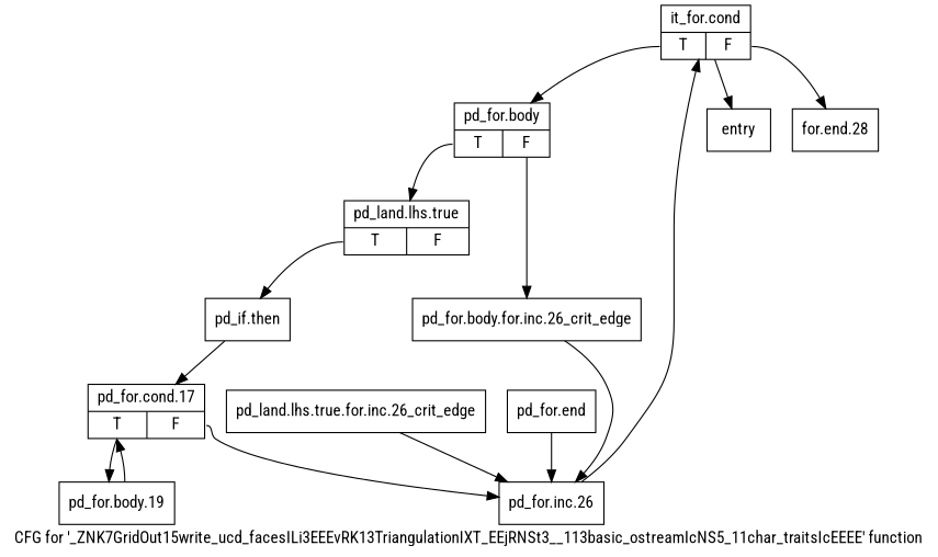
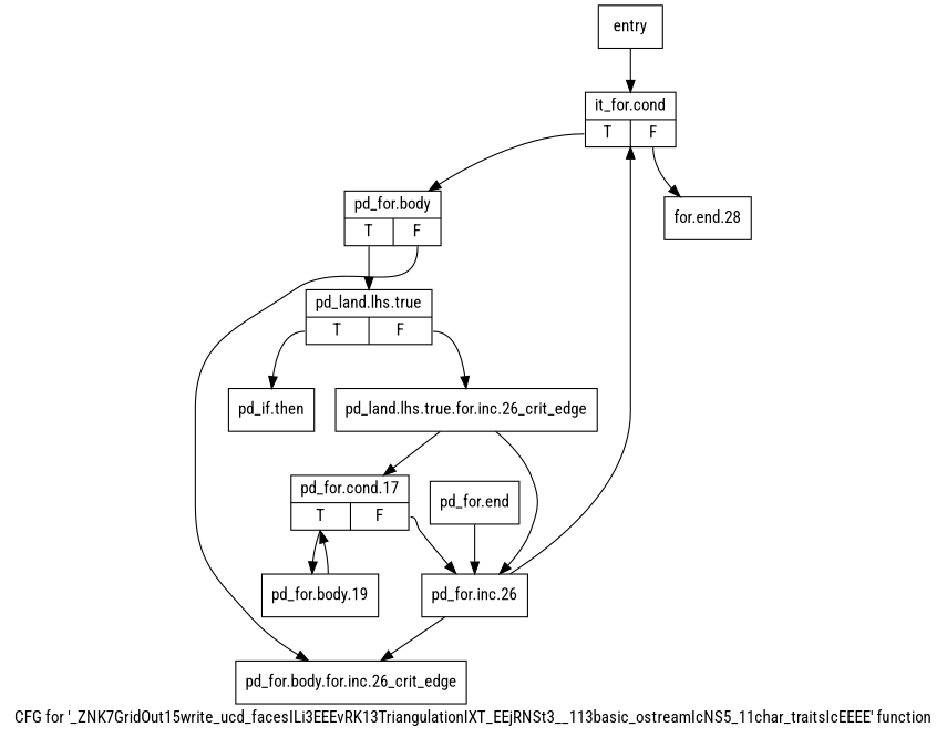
  digraph {
    fontname="Roboto Condensed"
    label="CFG for '_ZNK7GridOut15write_ucd_facesILi3EEEvRK13TriangulationIXT_EEjRNSt3__113basic_ostreamIcNS5_11char_traitsIcEEEE' function"
    node [fontname="Roboto Condensed" shape=record]
    edge [fontname="Roboto Condensed"]
    n1 [label="{entry}"]
    n2 [label="{it_for.cond|{<s0>T|<s1>F}}"]
    n3 [label="{pd_for.body|{<s0>T|<s1>F}}"]
    n4 [label="{for.end.28}"]
    n5 [label="{pd_land.lhs.true|{<s0>T|<s1>F}}"]
    n6 [label="{pd_for.body.for.inc.26_crit_edge}"]
    n7 [label="{pd_if.then}"]
    n8 [label="{pd_land.lhs.true.for.inc.26_crit_edge}"]
    n9 [label="{pd_for.inc.26}"]
    n10 [label="{pd_for.cond.17|{<s0>T|<s1>F}}"]
    n11 [label="{pd_for.body.19}"]
    n12 [label="{pd_for.end}"]
-   n2 -> n1
+   n1 -> n2
    n2 -> n3 [tailport=s0]
    n2 -> n4 [tailport=s1]
    n3 -> n5 [tailport=s0]
    n3 -> n6 [tailport=s1]
    n5 -> n7 [tailport=s0]
-   n6 -> n9
-   n7 -> n10
+   n5 -> n8 [tailport=s1]
+   n9 -> n6
+   n8 -> n10
    n8 -> n9
    n9 -> n2
    n10 -> n9 [tailport=s1]
    n10 -> n11 [tailport=s0]
    n11 -> n10
    n12 -> n9
  }
